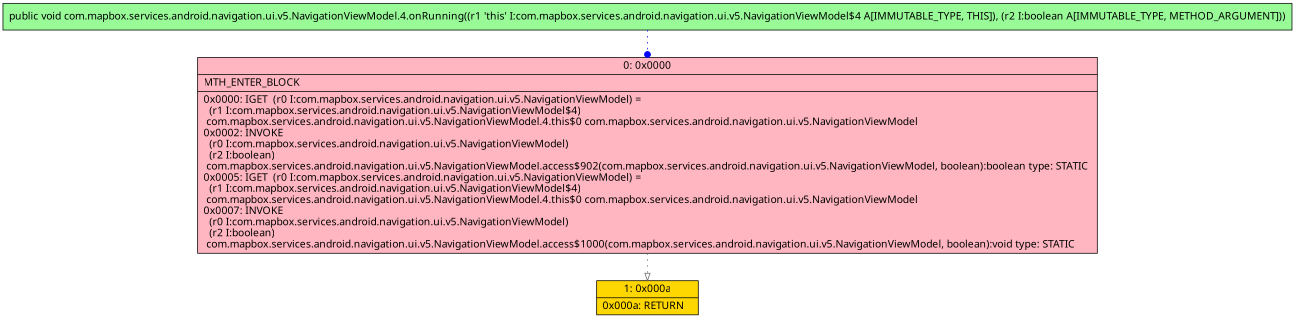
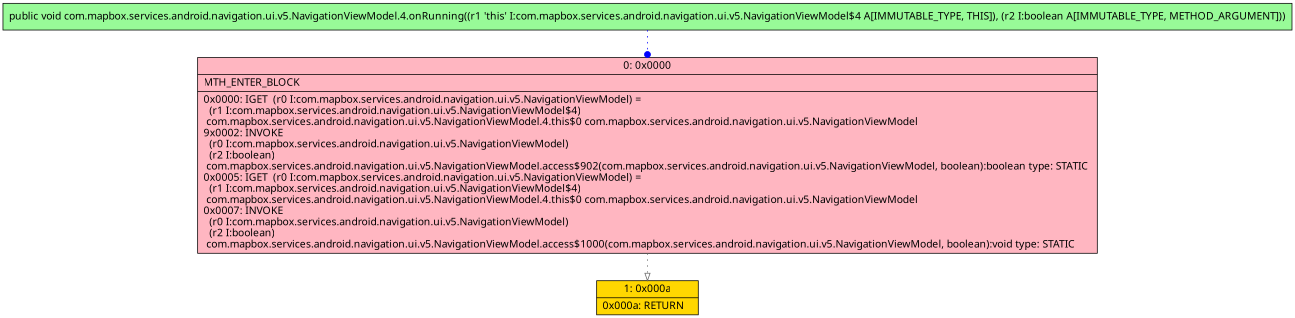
  digraph {
    fontname="Noto Sans"
    node [shape=record style=filled fontname="Noto Sans"]
    edge [style=dotted fontname="Noto Sans"]
-   n1 [label="{0\:\ 0x0000|MTH_ENTER_BLOCK\l|0x0000: IGET  (r0 I:com.mapbox.services.android.navigation.ui.v5.NavigationViewModel) = \l  (r1 I:com.mapbox.services.android.navigation.ui.v5.NavigationViewModel$4)\l com.mapbox.services.android.navigation.ui.v5.NavigationViewModel.4.this$0 com.mapbox.services.android.navigation.ui.v5.NavigationViewModel \l0x0002: INVOKE  \l  (r0 I:com.mapbox.services.android.navigation.ui.v5.NavigationViewModel)\l  (r2 I:boolean)\l com.mapbox.services.android.navigation.ui.v5.NavigationViewModel.access$902(com.mapbox.services.android.navigation.ui.v5.NavigationViewModel, boolean):boolean type: STATIC \l0x0005: IGET  (r0 I:com.mapbox.services.android.navigation.ui.v5.NavigationViewModel) = \l  (r1 I:com.mapbox.services.android.navigation.ui.v5.NavigationViewModel$4)\l com.mapbox.services.android.navigation.ui.v5.NavigationViewModel.4.this$0 com.mapbox.services.android.navigation.ui.v5.NavigationViewModel \l0x0007: INVOKE  \l  (r0 I:com.mapbox.services.android.navigation.ui.v5.NavigationViewModel)\l  (r2 I:boolean)\l com.mapbox.services.android.navigation.ui.v5.NavigationViewModel.access$1000(com.mapbox.services.android.navigation.ui.v5.NavigationViewModel, boolean):void type: STATIC \l}" fillcolor=lightpink]
+   n1 [label="{0\:\ 0x0000|MTH_ENTER_BLOCK\l|0x0000: IGET  (r0 I:com.mapbox.services.android.navigation.ui.v5.NavigationViewModel) = \l  (r1 I:com.mapbox.services.android.navigation.ui.v5.NavigationViewModel$4)\l com.mapbox.services.android.navigation.ui.v5.NavigationViewModel.4.this$0 com.mapbox.services.android.navigation.ui.v5.NavigationViewModel \l9x0002: INVOKE  \l  (r0 I:com.mapbox.services.android.navigation.ui.v5.NavigationViewModel)\l  (r2 I:boolean)\l com.mapbox.services.android.navigation.ui.v5.NavigationViewModel.access$902(com.mapbox.services.android.navigation.ui.v5.NavigationViewModel, boolean):boolean type: STATIC \l0x0005: IGET  (r0 I:com.mapbox.services.android.navigation.ui.v5.NavigationViewModel) = \l  (r1 I:com.mapbox.services.android.navigation.ui.v5.NavigationViewModel$4)\l com.mapbox.services.android.navigation.ui.v5.NavigationViewModel.4.this$0 com.mapbox.services.android.navigation.ui.v5.NavigationViewModel \l0x0007: INVOKE  \l  (r0 I:com.mapbox.services.android.navigation.ui.v5.NavigationViewModel)\l  (r2 I:boolean)\l com.mapbox.services.android.navigation.ui.v5.NavigationViewModel.access$1000(com.mapbox.services.android.navigation.ui.v5.NavigationViewModel, boolean):void type: STATIC \l}" fillcolor=lightpink]
    n2 [label="{1\:\ 0x000a|0x000a: RETURN   \l}" fillcolor=gold]
    n3 [label="{public void com.mapbox.services.android.navigation.ui.v5.NavigationViewModel.4.onRunning((r1 'this' I:com.mapbox.services.android.navigation.ui.v5.NavigationViewModel$4 A[IMMUTABLE_TYPE, THIS]), (r2 I:boolean A[IMMUTABLE_TYPE, METHOD_ARGUMENT])) }" fillcolor=palegreen]
    n1 -> n2 [color=gray40 arrowhead=onormal]
    n3 -> n1 [color=blue arrowhead=dot]
  }
